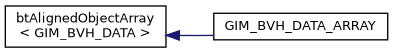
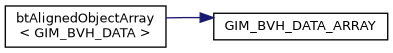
  digraph {
    rankdir=LR
    node [color=black fillcolor=white fontname=Helvetica fontsize=10 shape=record style=filled]
    n1 [height=0.2 label="btAlignedObjectArray\l\< GIM_BVH_DATA \>" width=0.4]
    n2 [height=0.2 label=GIM_BVH_DATA_ARRAY width=0.4]
-   n1 -> n2 [color=midnightblue dir=back fontname=Helvetica fontsize=10 labelfontname=Helvetica labelfontsize=10 style=solid]
+   n2 -> n1 [color=midnightblue dir=back fontname=Helvetica fontsize=10 labelfontname=Helvetica labelfontsize=10 style=solid]
  }
